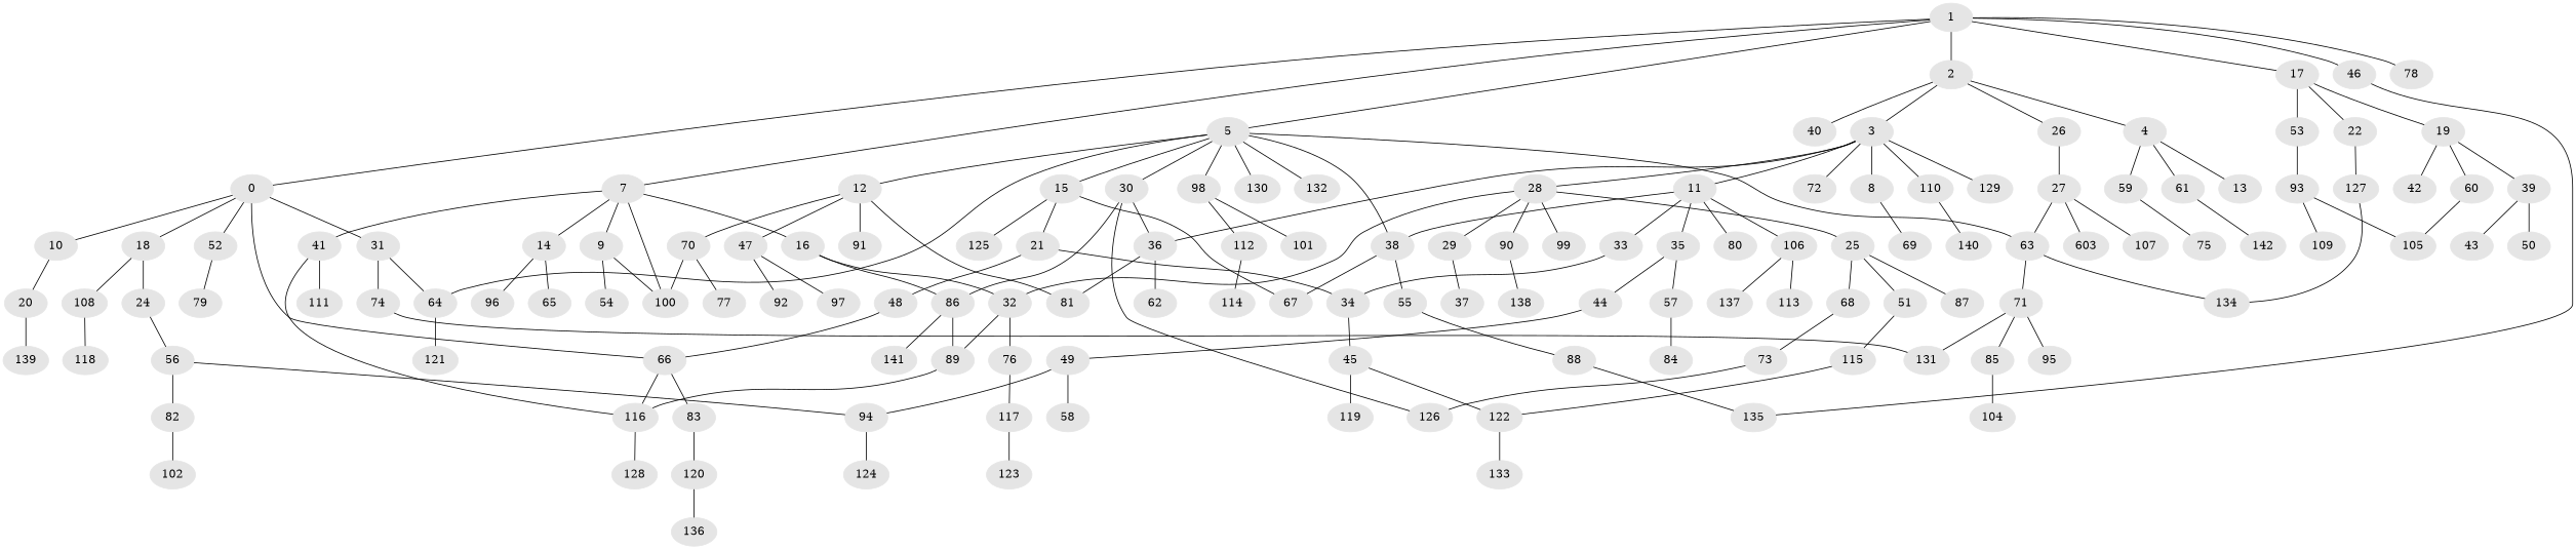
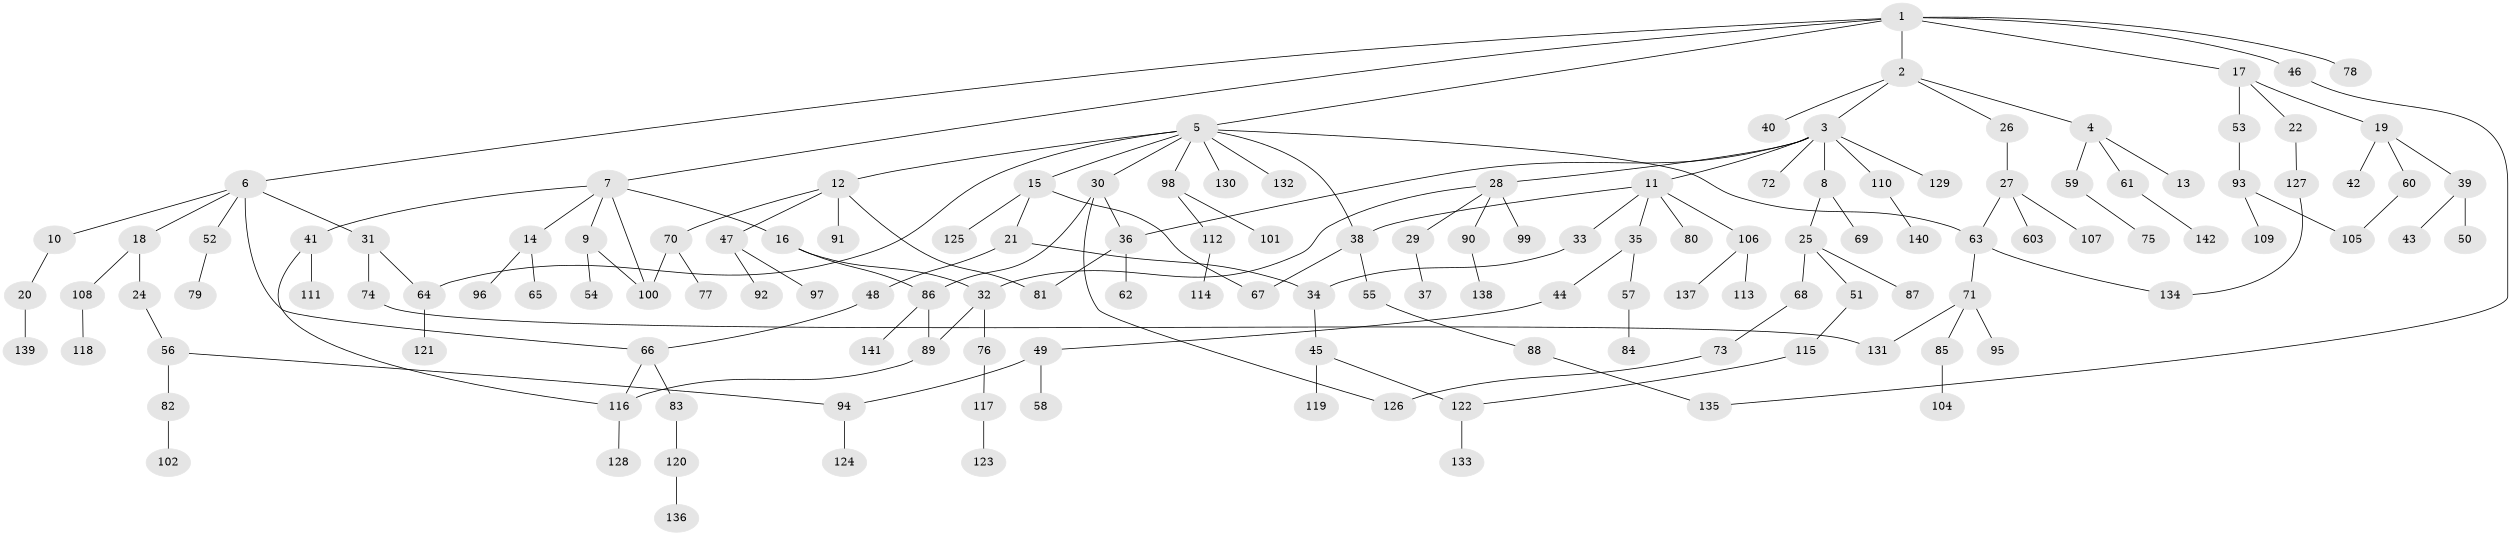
  graph {
    node [color=gray90 style=filled]
    1
    2
    5
-   6 [label=0]
+   6
    7
    17
    46
    78
    3
    4
    26
    40
    12
    15
    30
    38
    63
    64
    98
    130
    132
    10
    18
    31
    52
    66
    9
    14
    16
    41
    100
    19
    22
    53
    135
    8
    11
    28
    36
    72
    110
    129
    13
    59
    61
    27
    25
    69
    33
    35
    80
    106
    32
    29
    90
    99
    81
    62
    140
    75
    142
    47
    70
    91
    21
    67
    125
    86
    126
    55
    71
    134
    121
    101
    112
    20
    24
    108
    74
    79
    116
    83
    54
    65
    96
    111
    51
    68
    87
    139
    34
    44
    57
    113
    137
    92
    97
    77
    48
    76
    89
    141
    39
    42
    60
    127
    93
    56
    118
    43
    50
    105
    45
    94
    82
    115
    73
    n118 [label=603]
    107
    37
    138
    131
    117
    119
    122
    49
    84
    88
    128
    58
    133
    124
    109
    102
    85
    95
    120
    104
    123
    136
    114
    1 -- 2
    1 -- 5
    1 -- 6
    1 -- 7
    1 -- 17
    1 -- 46
    1 -- 78
    2 -- 3
    2 -- 4
    2 -- 26
    2 -- 40
    5 -- 12
    5 -- 15
    5 -- 30
    5 -- 38
    5 -- 63
    5 -- 64
    5 -- 98
    5 -- 130
    5 -- 132
    6 -- 10
    6 -- 18
    6 -- 31
    6 -- 52
    6 -- 66
    7 -- 9
    7 -- 14
    7 -- 16
    7 -- 41
    7 -- 100
    17 -- 19
    17 -- 22
    17 -- 53
    46 -- 135
    3 -- 8
    3 -- 11
    3 -- 28
    3 -- 36
    3 -- 72
    3 -- 110
    3 -- 129
    4 -- 13
    4 -- 59
    4 -- 61
    26 -- 27
    12 -- 81
    12 -- 47
    12 -- 70
    12 -- 91
    15 -- 21
    15 -- 67
    15 -- 125
    30 -- 36
    30 -- 86
    30 -- 126
    38 -- 67
    38 -- 55
    63 -- 71
    63 -- 134
    64 -- 121
    98 -- 101
    98 -- 112
    10 -- 20
    18 -- 24
    18 -- 108
    31 -- 64
    31 -- 74
    52 -- 79
    66 -- 116
    66 -- 83
    9 -- 100
    9 -- 54
    14 -- 65
    14 -- 96
    16 -- 32
    16 -- 86
    41 -- 116
    41 -- 111
    19 -- 39
    19 -- 42
    19 -- 60
    22 -- 127
    53 -- 93
-   28 -- 25
+   8 -- 25
    8 -- 69
    11 -- 38
    11 -- 33
    11 -- 35
    11 -- 80
    11 -- 106
    28 -- 32
    28 -- 29
    28 -- 90
    28 -- 99
    36 -- 81
    36 -- 62
    110 -- 140
    59 -- 75
    61 -- 142
    27 -- 63
    27 -- n118
    27 -- 107
    25 -- 51
    25 -- 68
    25 -- 87
    33 -- 34
    35 -- 44
    35 -- 57
    106 -- 113
    106 -- 137
    32 -- 76
    32 -- 89
    29 -- 37
    90 -- 138
    47 -- 92
    47 -- 97
    70 -- 100
    70 -- 77
    21 -- 34
    21 -- 48
    86 -- 89
    86 -- 141
    55 -- 88
    71 -- 131
    71 -- 85
    71 -- 95
    112 -- 114
    20 -- 139
    24 -- 56
    108 -- 118
    74 -- 131
    116 -- 128
    83 -- 120
    51 -- 115
    68 -- 73
    34 -- 45
    44 -- 49
    57 -- 84
    48 -- 66
    76 -- 117
    89 -- 116
    39 -- 43
    39 -- 50
    60 -- 105
    127 -- 134
    93 -- 105
    93 -- 109
    56 -- 94
    56 -- 82
    45 -- 119
    45 -- 122
    94 -- 124
    82 -- 102
    115 -- 122
    73 -- 126
    117 -- 123
    122 -- 133
    49 -- 94
    49 -- 58
    88 -- 135
    85 -- 104
    120 -- 136
  }
